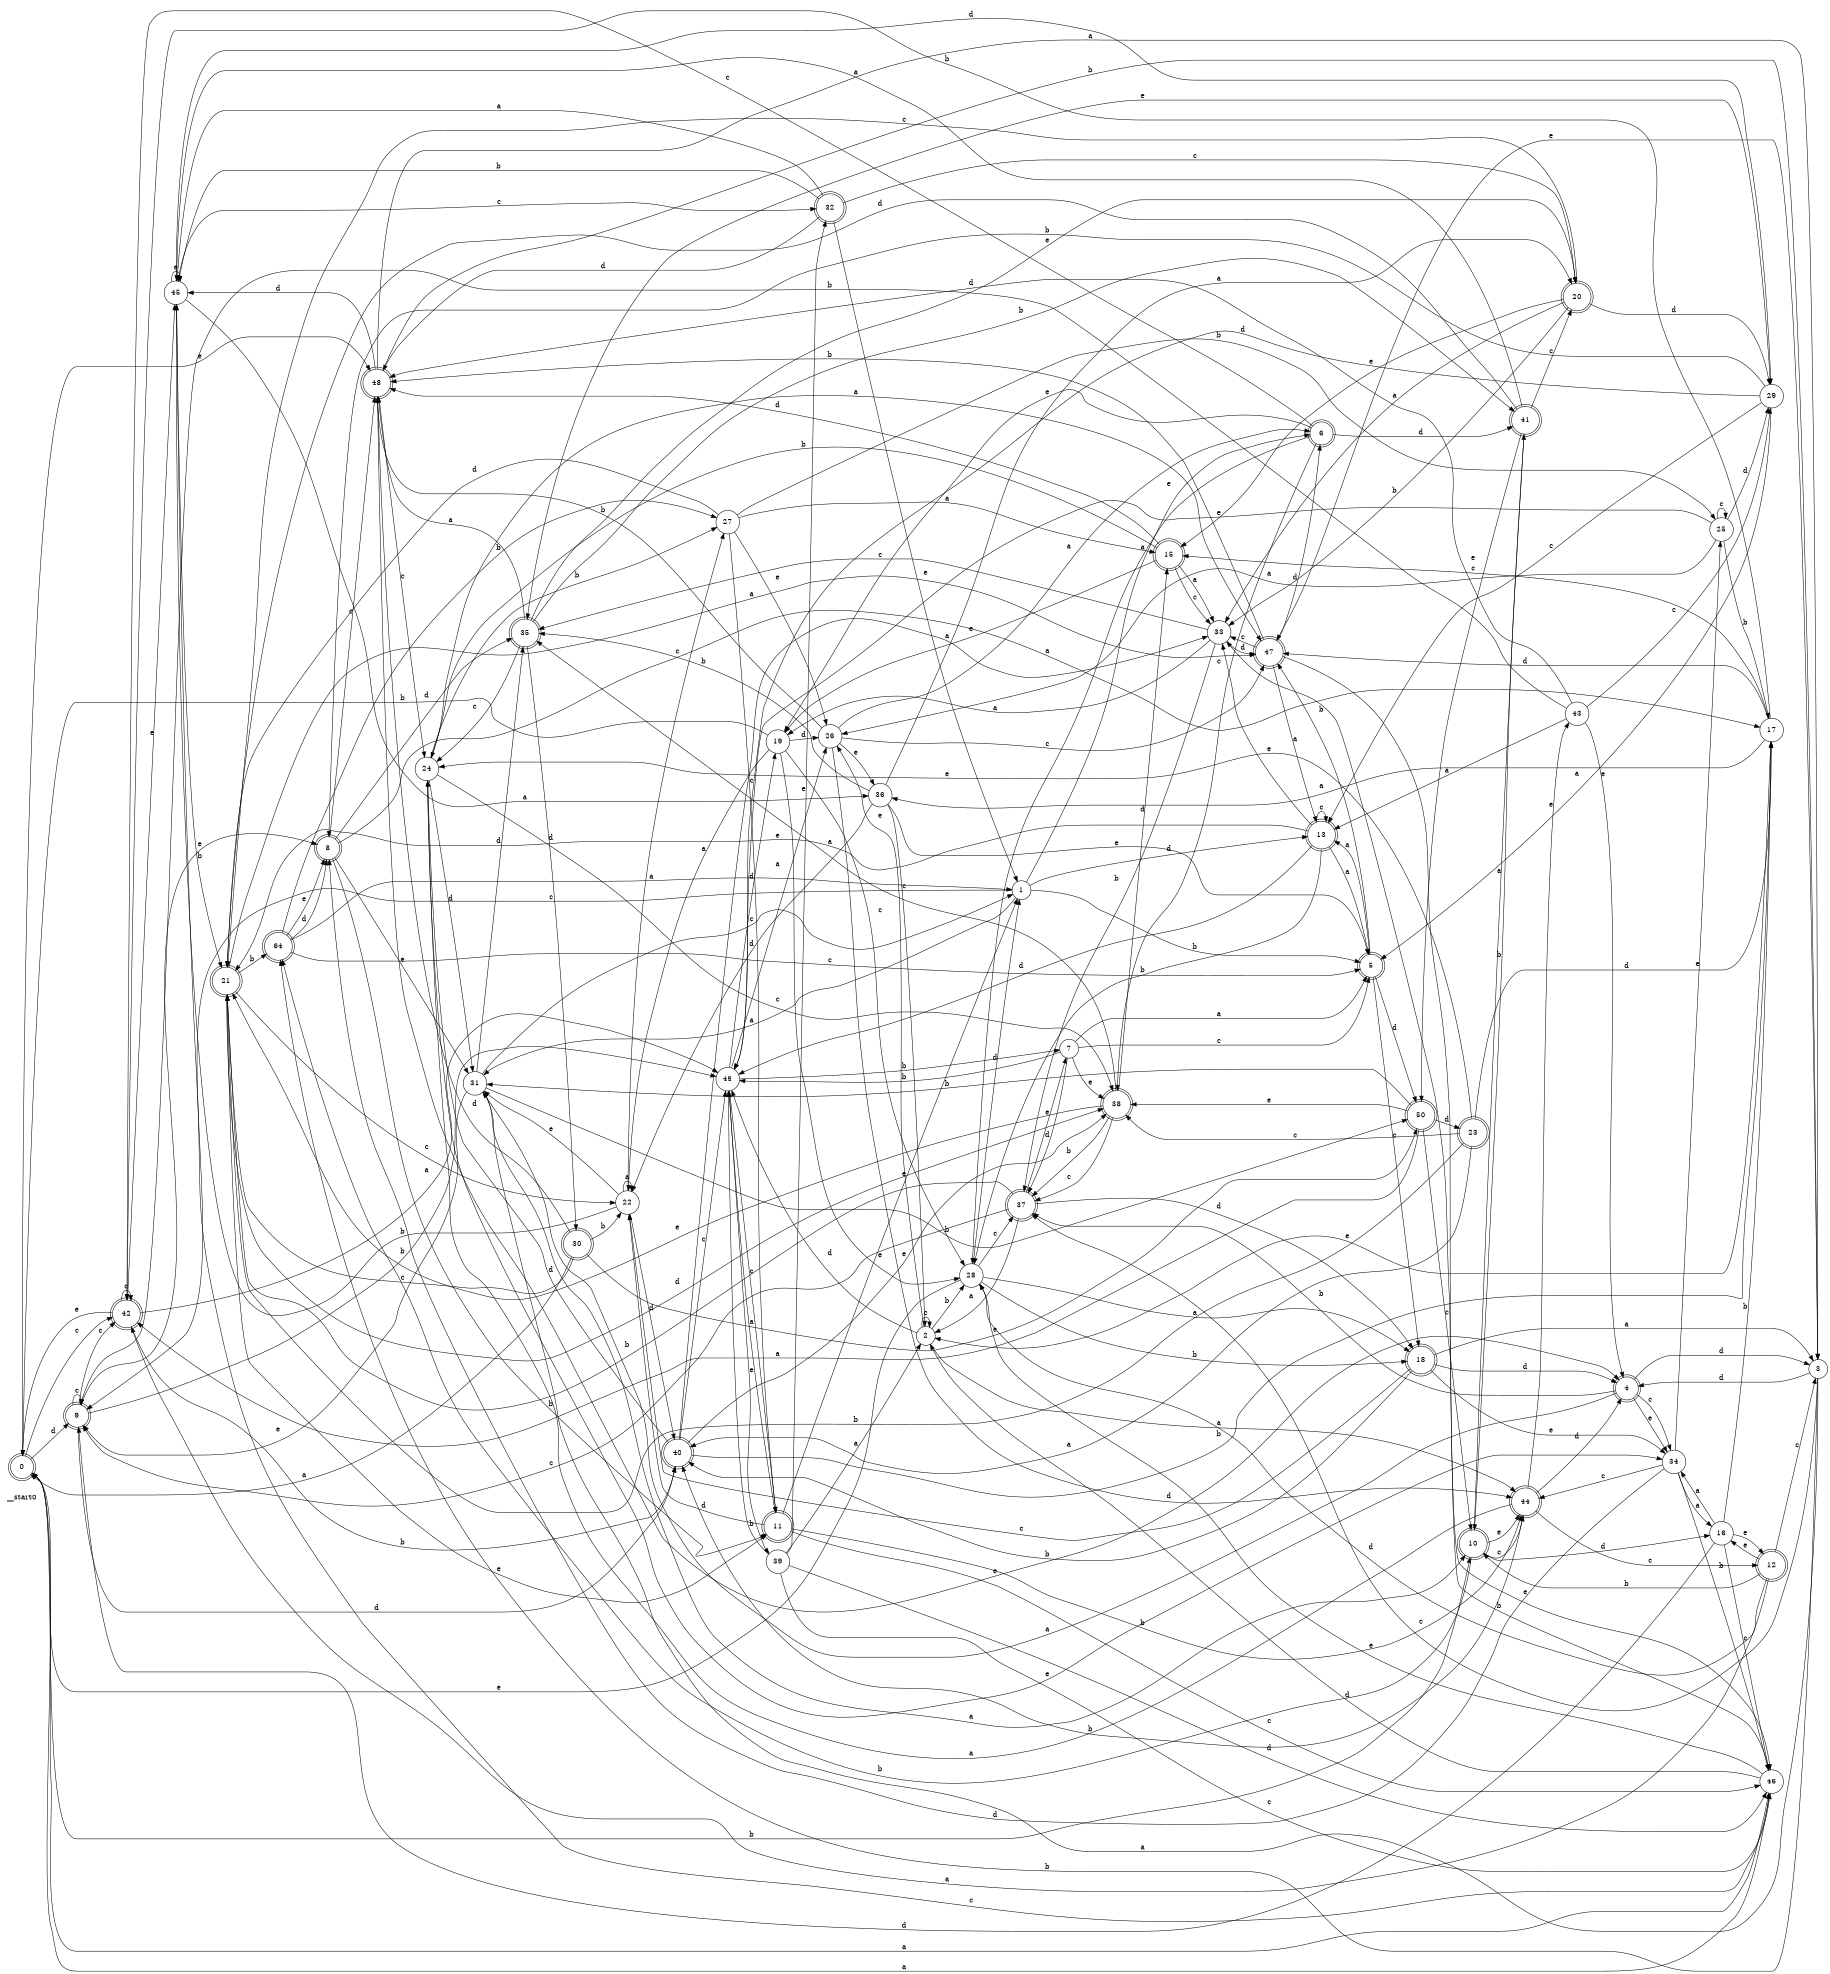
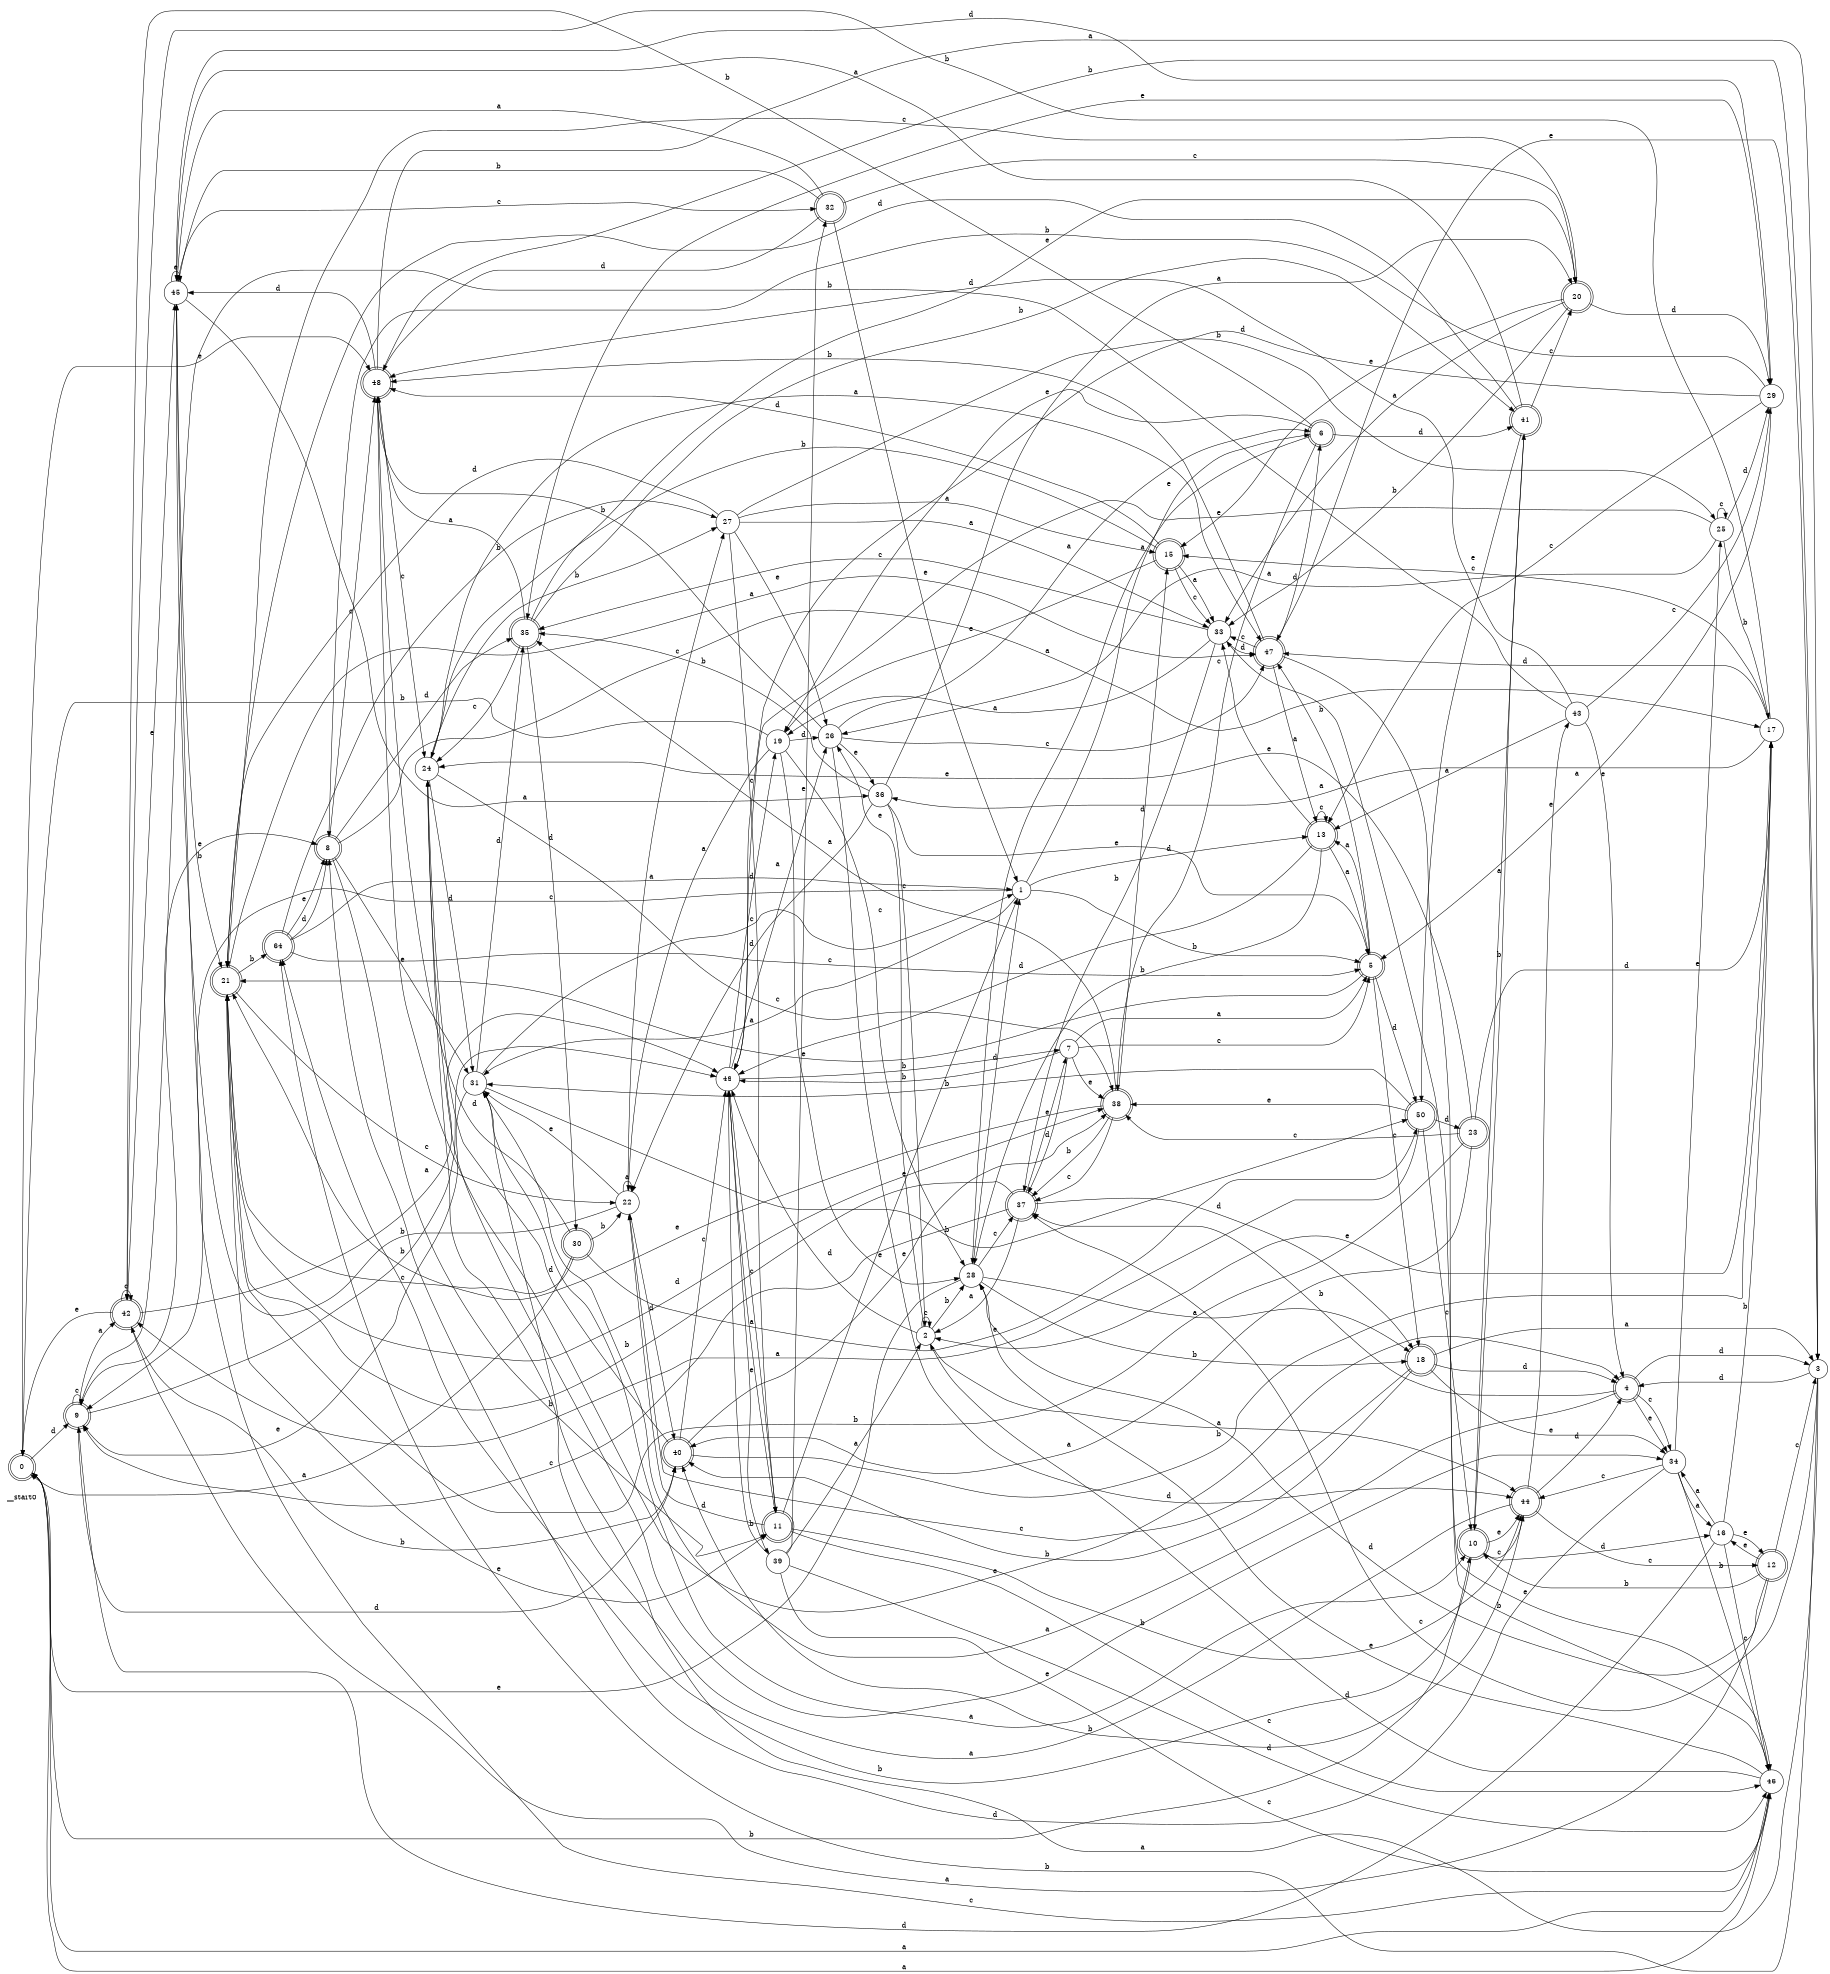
  digraph {
    rankdir=LR
    node [shape=doublecircle color=black fillcolor=white style="rounded,filled"]
    __start0 [shape=none color="" fillcolor="" style=""]
    n2 [label=0]
    n3 [label=9]
    n4 [label=10]
    n5 [label=42]
    n6 [label=46 shape=circle style=filled]
    n7 [label=48]
    n8 [label=49 shape=circle style=filled]
    n9 [label=8]
    n10 [label=40]
    n11 [label=44]
    n12 [label=64]
    n13 [label=41]
    n14 [label=16 shape=circle style=filled]
    n15 [label=45 shape=circle style=filled]
    n16 [label=2 shape=circle style=filled]
    n17 [label=28 shape=circle style=filled]
    n18 [label=33 shape=circle style=filled]
    n19 [label=3 shape=circle style=filled]
    n20 [label=4]
    n21 [label=24 shape=circle style=filled]
    n22 [label=1 shape=circle style=filled]
    n23 [label=5]
    n24 [label=6]
    n25 [label=13]
    n26 [label=31 shape=circle style=filled]
    n27 [label=47]
    n28 [label=18]
    n29 [label=21]
    n30 [label=50]
    n31 [label=19 shape=circle style=filled]
    n32 [label=38]
    n33 [label=35]
    n34 [label=26 shape=circle style=filled]
    n35 [label=36 shape=circle style=filled]
    n36 [label=37]
    n37 [label=12]
    n38 [label=43 shape=circle style=filled]
    n39 [label=7 shape=circle style=filled]
    n40 [label=11]
    n41 [label=39 shape=circle style=filled]
    n42 [label=34 shape=circle style=filled]
    n43 [label=27 shape=circle style=filled]
    n44 [label=25 shape=circle style=filled]
    n45 [label=22 shape=circle style=filled]
    n46 [label=23]
    n47 [label=15]
    n48 [label=20]
    n49 [label=17 shape=circle style=filled]
    n50 [label=30]
    n51 [label=29 shape=circle style=filled]
    n52 [label=32]
    n2 -> n3 [label=d]
    n2 -> n4 [label=b]
-   n2 -> n5 [label=c]
    n2 -> n6 [label=a]
    n2 -> n7 [label=e]
    n3 -> n3 [label=c]
-   n3 -> n5 [label=c]
+   n3 -> n5 [label=a]
    n3 -> n8 [label=b]
    n3 -> n9 [label=e]
    n3 -> n10 [label=d]
    n4 -> n11 [label=c]
    n4 -> n11 [label=e]
    n4 -> n12 [label=b]
    n4 -> n13 [label=a]
    n4 -> n14 [label=d]
    n5 -> n2 [label=e]
    n5 -> n5 [label=c]
    n5 -> n8 [label=a]
    n5 -> n10 [label=b]
    n5 -> n15 [label=e]
    n6 -> n2 [label=a]
    n6 -> n15 [label=c]
    n6 -> n16 [label=d]
    n6 -> n17 [label=e]
    n6 -> n18 [label=b]
    n7 -> n15 [label=d]
    n7 -> n19 [label=a]
    n7 -> n19 [label=b]
    n7 -> n20 [label=e]
    n7 -> n21 [label=c]
    n8 -> n31 [label=d]
    n8 -> n34 [label=a]
    n8 -> n39 [label=b]
    n8 -> n40 [label=c]
    n8 -> n41 [label=e]
    n9 -> n7 [label=c]
    n9 -> n26 [label=e]
    n9 -> n33 [label=d]
    n9 -> n40 [label=b]
    n9 -> n49 [label=a]
    n10 -> n8 [label=c]
-   n10 -> n18 [label=a]
+   n43 -> n18 [label=a]
    n10 -> n21 [label=d]
    n10 -> n32 [label=e]
    n10 -> n49 [label=b]
    n11 -> n10 [label=b]
    n11 -> n20 [label=d]
    n11 -> n21 [label=a]
    n11 -> n37 [label=c]
    n11 -> n38 [label=e]
    n12 -> n9 [label=d]
    n12 -> n9 [label=e]
    n12 -> n22 [label=a]
    n12 -> n23 [label=c]
    n12 -> n43 [label=b]
    n13 -> n4 [label=b]
    n13 -> n15 [label=a]
    n13 -> n29 [label=d]
    n13 -> n30 [label=e]
    n13 -> n48 [label=c]
    n14 -> n3 [label=d]
    n14 -> n6 [label=c]
    n14 -> n37 [label=e]
    n14 -> n42 [label=a]
    n14 -> n49 [label=b]
    n15 -> n15 [label=e]
    n15 -> n29 [label=b]
    n15 -> n35 [label=a]
    n15 -> n51 [label=d]
    n15 -> n52 [label=c]
    n16 -> n8 [label=d]
    n16 -> n11 [label=a]
    n16 -> n16 [label=c]
    n16 -> n17 [label=b]
    n16 -> n34 [label=e]
    n17 -> n2 [label=e]
    n17 -> n22 [label=d]
    n17 -> n28 [label=a]
    n17 -> n28 [label=b]
    n17 -> n36 [label=c]
    n18 -> n27 [label=d]
    n18 -> n31 [label=a]
    n18 -> n33 [label=c]
    n18 -> n36 [label=b]
    n19 -> n12 [label=b]
    n19 -> n20 [label=d]
    n19 -> n26 [label=a]
    n19 -> n27 [label=e]
    n19 -> n36 [label=c]
    n20 -> n19 [label=d]
    n20 -> n26 [label=a]
    n20 -> n36 [label=b]
    n20 -> n42 [label=c]
    n20 -> n42 [label=e]
    n21 -> n26 [label=d]
    n21 -> n27 [label=a]
    n21 -> n32 [label=c]
    n21 -> n42 [label=e]
    n21 -> n43 [label=b]
    n22 -> n3 [label=c]
    n22 -> n23 [label=b]
    n22 -> n24 [label=e]
    n22 -> n25 [label=d]
    n22 -> n26 [label=a]
    n23 -> n25 [label=a]
    n23 -> n27 [label=b]
    n23 -> n28 [label=c]
-   n25 -> n29 [label=e]
+   n23 -> n29 [label=e]
    n23 -> n30 [label=d]
-   n24 -> n5 [label=c]
+   n24 -> n5 [label=b]
    n24 -> n13 [label=d]
    n24 -> n17 [label=a]
    n24 -> n31 [label=e]
    n24 -> n32 [label=c]
    n25 -> n8 [label=d]
    n25 -> n17 [label=b]
    n25 -> n18 [label=e]
    n25 -> n23 [label=a]
    n25 -> n25 [label=c]
    n26 -> n3 [label=e]
    n26 -> n4 [label=a]
    n26 -> n22 [label=c]
    n26 -> n30 [label=b]
    n26 -> n33 [label=d]
    n27 -> n6 [label=e]
    n27 -> n7 [label=b]
    n27 -> n18 [label=c]
    n27 -> n24 [label=d]
    n27 -> n25 [label=a]
    n28 -> n10 [label=b]
    n28 -> n19 [label=a]
    n28 -> n20 [label=d]
    n28 -> n42 [label=e]
    n28 -> n45 [label=c]
    n29 -> n12 [label=b]
    n29 -> n27 [label=a]
    n29 -> n32 [label=d]
    n29 -> n40 [label=e]
    n29 -> n45 [label=c]
    n30 -> n4 [label=c]
    n30 -> n5 [label=a]
    n30 -> n26 [label=b]
    n30 -> n32 [label=e]
    n30 -> n46 [label=d]
    n31 -> n2 [label=b]
    n31 -> n17 [label=c]
    n31 -> n17 [label=e]
    n31 -> n34 [label=d]
    n31 -> n45 [label=a]
    n32 -> n29 [label=e]
    n32 -> n33 [label=a]
    n32 -> n36 [label=b]
    n32 -> n36 [label=c]
    n32 -> n47 [label=d]
    n33 -> n7 [label=a]
    n33 -> n13 [label=b]
    n33 -> n21 [label=c]
    n33 -> n48 [label=e]
    n33 -> n50 [label=d]
    n34 -> n7 [label=b]
    n34 -> n11 [label=d]
    n34 -> n24 [label=a]
    n34 -> n27 [label=c]
    n34 -> n35 [label=e]
    n35 -> n16 [label=c]
    n35 -> n23 [label=e]
    n35 -> n33 [label=b]
    n35 -> n45 [label=d]
    n35 -> n48 [label=a]
    n36 -> n3 [label=c]
    n36 -> n16 [label=a]
    n36 -> n28 [label=d]
    n36 -> n29 [label=b]
    n36 -> n39 [label=e]
    n37 -> n4 [label=b]
    n37 -> n5 [label=a]
    n37 -> n14 [label=e]
    n37 -> n17 [label=d]
    n37 -> n19 [label=c]
    n38 -> n3 [label=b]
    n38 -> n7 [label=d]
    n38 -> n20 [label=e]
    n38 -> n25 [label=a]
    n38 -> n51 [label=c]
    n39 -> n8 [label=b]
    n39 -> n23 [label=a]
    n39 -> n23 [label=c]
    n39 -> n32 [label=e]
    n39 -> n36 [label=d]
    n40 -> n6 [label=c]
    n40 -> n8 [label=a]
    n40 -> n11 [label=b]
    n40 -> n22 [label=e]
    n40 -> n45 [label=d]
    n41 -> n6 [label=c]
    n41 -> n6 [label=d]
    n41 -> n8 [label=b]
    n41 -> n16 [label=a]
    n41 -> n52 [label=e]
    n42 -> n6 [label=b]
    n42 -> n9 [label=d]
    n42 -> n11 [label=c]
    n42 -> n14 [label=a]
    n42 -> n44 [label=e]
    n43 -> n29 [label=d]
    n43 -> n34 [label=e]
    n43 -> n40 [label=c]
    n43 -> n44 [label=b]
    n43 -> n47 [label=a]
    n44 -> n8 [label=e]
    n44 -> n34 [label=a]
    n44 -> n44 [label=c]
    n44 -> n49 [label=b]
    n44 -> n51 [label=d]
    n45 -> n10 [label=d]
    n45 -> n15 [label=b]
    n45 -> n26 [label=e]
    n45 -> n43 [label=c]
    n45 -> n45 [label=a]
    n46 -> n10 [label=a]
    n46 -> n21 [label=e]
    n46 -> n29 [label=b]
    n46 -> n32 [label=c]
    n46 -> n49 [label=d]
    n47 -> n7 [label=d]
    n47 -> n18 [label=a]
    n47 -> n18 [label=c]
    n47 -> n21 [label=b]
    n47 -> n31 [label=e]
    n48 -> n18 [label=a]
    n48 -> n18 [label=b]
    n48 -> n29 [label=c]
    n48 -> n47 [label=e]
    n48 -> n51 [label=d]
    n49 -> n5 [label=b]
    n49 -> n16 [label=e]
    n49 -> n27 [label=d]
    n49 -> n35 [label=a]
    n49 -> n47 [label=c]
    n50 -> n2 [label=a]
    n50 -> n7 [label=d]
    n50 -> n29 [label=c]
    n50 -> n30 [label=e]
    n50 -> n45 [label=b]
    n51 -> n8 [label=d]
    n51 -> n9 [label=b]
    n51 -> n23 [label=a]
    n51 -> n25 [label=c]
    n51 -> n33 [label=e]
    n52 -> n7 [label=d]
    n52 -> n15 [label=a]
    n52 -> n15 [label=b]
    n52 -> n22 [label=e]
    n52 -> n48 [label=c]
  }
